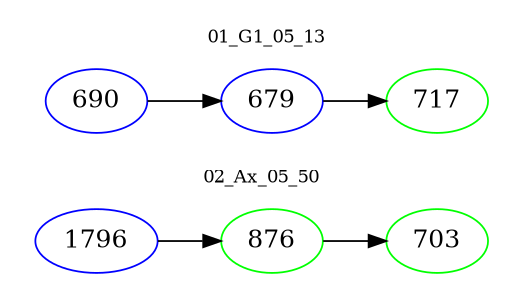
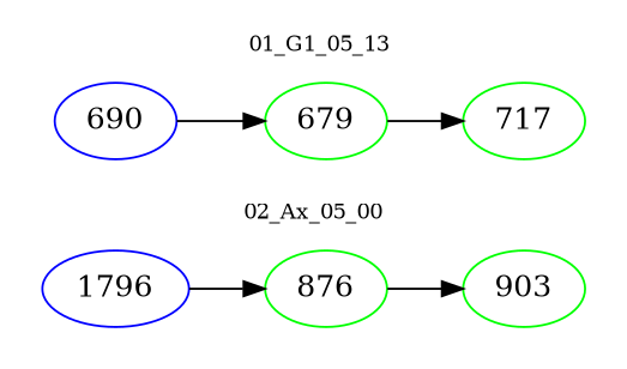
  digraph {
    rankdir=LR
    node [color=green]
    edge [color=black]
    n1 [color=blue label=1796]
    n2 [label=876]
-   n3 [label=703]
+   n3 [label=903]
    n4 [color=blue label=690]
-   n5 [color=blue label=679]
+   n5 [label=679]
    n6 [label=717]
    subgraph cluster_1 {
      color=white
      fontsize=10
-     label="02_Ax_05_50"
+     label="02_Ax_05_00"
      n1
      n2
      n3
    }
    subgraph cluster_2 {
      color=white
      fontsize=10
      label="01_G1_05_13"
      n4
      n5
      n6
    }
    n1 -> n2
    n2 -> n3
    n4 -> n5
    n5 -> n6
  }
